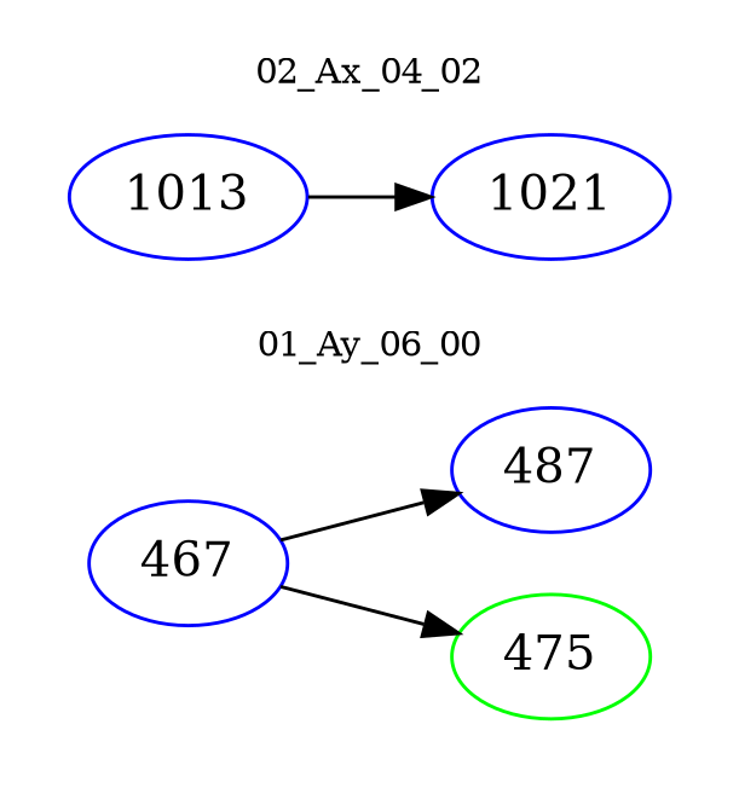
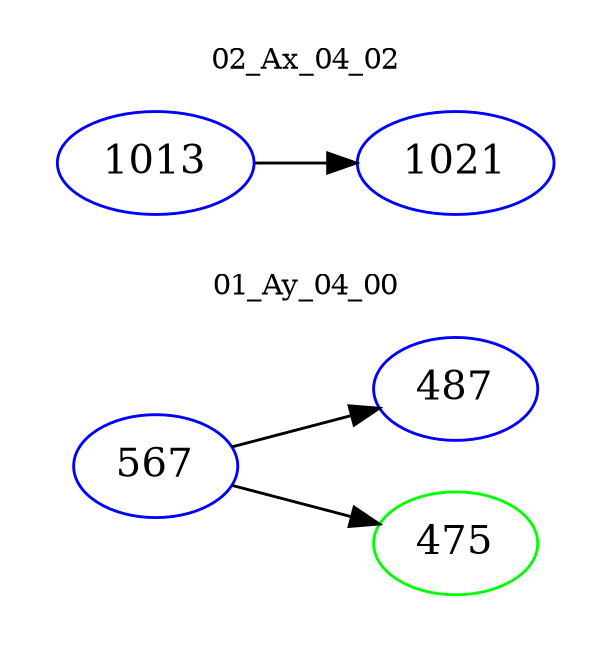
  digraph {
    fontname="DejaVu Serif"
    rankdir=LR
    node [color=blue fontname="DejaVu Serif"]
    edge [color=black fontname="DejaVu Serif"]
    n1 [color=green label=475]
-   n2 [label=467]
+   n2 [label=567]
    n3 [label=487]
    n4 [label=1013]
    n5 [label=1021]
    subgraph cluster_1 {
      color=white
      fontsize=10
-     label="01_Ay_06_00"
+     label="01_Ay_04_00"
      n1
      n2
      n3
    }
    subgraph cluster_2 {
      color=white
      fontsize=10
      label="02_Ax_04_02"
      n4
      n5
    }
    n2 -> n1
    n2 -> n3
    n4 -> n5
  }
